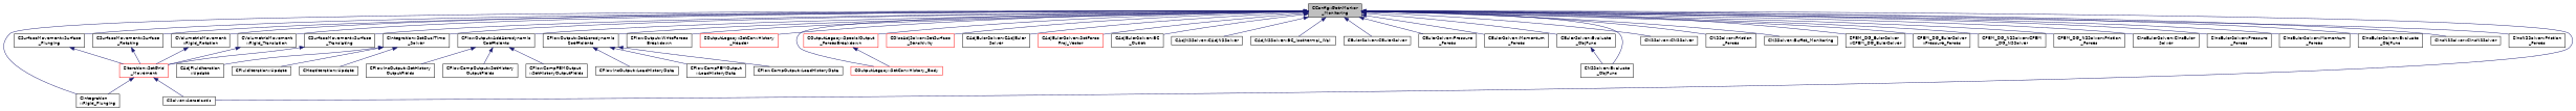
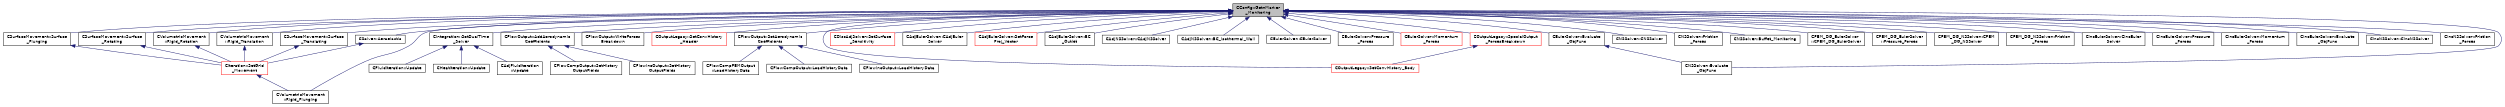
  digraph {
    rankdir=TB
    node [color=black fillcolor=white fontname=Helvetica fontsize=10 shape=record style=filled]
    edge [color=midnightblue dir=back fontname=Helvetica fontsize=10 labelfontname=Helvetica labelfontsize=10 style=solid]
    n1 [fillcolor=grey75 fontcolor=black height=0.2 label="CConfig::GetnMarker\l_Monitoring" width=0.4]
    n2 [height=0.2 label="CVolumetricMovement\l::Rigid_Rotation" width=0.4]
-   n3 [height=0.2 label="CIntegration\l::Rigid_Plunging" width=0.4]
+   n3 [height=0.2 label="CVolumetricMovement\l::Rigid_Plunging" width=0.4]
    n4 [height=0.2 label="CVolumetricMovement\l::Rigid_Translation" width=0.4]
    n5 [height=0.2 label="CSurfaceMovement::Surface\l_Translating" width=0.4]
    n6 [height=0.2 label="CSurfaceMovement::Surface\l_Plunging" width=0.4]
    n7 [height=0.2 label="CSurfaceMovement::Surface\l_Rotating" width=0.4]
    n8 [height=0.2 label="CIntegration::SetDualTime\l_Solver" width=0.4]
    n9 [height=0.2 label="CFlowOutput::AddAerodynamic\lCoefficients" width=0.4]
    n10 [height=0.2 label="CFlowOutput::SetAerodynamic\lCoefficients" width=0.4]
    n11 [height=0.2 label="CFlowOutput::WriteForces\lBreakdown" width=0.4]
    n12 [color=red height=0.2 label="COutputLegacy::SetConvHistory\l_Header" width=0.4]
    n13 [color=red height=0.2 label="COutputLegacy::SetConvHistory_Body" width=0.4]
    n14 [color=red height=0.2 label="COutputLegacy::SpecialOutput\l_ForcesBreakdown" width=0.4]
    n15 [color=red height=0.2 label="CDiscAdjSolver::SetSurface\l_Sensitivity" width=0.4]
    n16 [height=0.2 label="CAdjEulerSolver::CAdjEuler\lSolver" width=0.4]
    n17 [color=red height=0.2 label="CAdjEulerSolver::SetForce\lProj_Vector" width=0.4]
    n18 [height=0.2 label="CAdjEulerSolver::BC\l_Outlet" width=0.4]
    n19 [height=0.2 label="CAdjNSSolver::CAdjNSSolver" width=0.4]
    n20 [height=0.2 label="CAdjNSSolver::BC_Isothermal_Wall" width=0.4]
    n21 [height=0.2 label="CEulerSolver::CEulerSolver" width=0.4]
    n22 [height=0.2 label="CEulerSolver::Pressure\l_Forces" width=0.4]
-   n23 [height=0.2 label="CEulerSolver::Momentum\l_Forces" width=0.4]
+   n23 [color=red height=0.2 label="CEulerSolver::Momentum\l_Forces" width=0.4]
    n24 [height=0.2 label="CEulerSolver::Evaluate\l_ObjFunc" width=0.4]
    n25 [height=0.2 label="CNSSolver::Evaluate\l_ObjFunc" width=0.4]
    n26 [height=0.2 label="CNSSolver::CNSSolver" width=0.4]
    n27 [height=0.2 label="CNSSolver::Friction\l_Forces" width=0.4]
    n28 [height=0.2 label="CNSSolver::Buffet_Monitoring" width=0.4]
    n29 [height=0.2 label="CFEM_DG_EulerSolver\l::CFEM_DG_EulerSolver" width=0.4]
    n30 [height=0.2 label="CFEM_DG_EulerSolver\l::Pressure_Forces" width=0.4]
    n31 [height=0.2 label="CFEM_DG_NSSolver::CFEM\l_DG_NSSolver" width=0.4]
    n32 [height=0.2 label="CFEM_DG_NSSolver::Friction\l_Forces" width=0.4]
    n33 [height=0.2 label="CIncEulerSolver::CIncEuler\lSolver" width=0.4]
    n34 [height=0.2 label="CIncEulerSolver::Pressure\l_Forces" width=0.4]
    n35 [height=0.2 label="CIncEulerSolver::Momentum\l_Forces" width=0.4]
    n36 [height=0.2 label="CIncEulerSolver::Evaluate\l_ObjFunc" width=0.4]
    n37 [height=0.2 label="CIncNSSolver::CIncNSSolver" width=0.4]
    n38 [height=0.2 label="CIncNSSolver::Friction\l_Forces" width=0.4]
    n39 [height=0.2 label="CSolver::Aeroelastic" width=0.4]
    n40 [color=red height=0.2 label="CIteration::SetGrid\l_Movement" width=0.4]
    n41 [height=0.2 label="CFluidIteration::Update" width=0.4]
    n42 [height=0.2 label="CHeatIteration::Update" width=0.4]
    n43 [height=0.2 label="CAdjFluidIteration\l::Update" width=0.4]
    n44 [height=0.2 label="CFlowCompOutput::SetHistory\lOutputFields" width=0.4]
-   n45 [height=0.2 label="CFlowCompFEMOutput\l::SetHistoryOutputFields" width=0.4]
    n46 [height=0.2 label="CFlowIncOutput::SetHistory\lOutputFields" width=0.4]
    n47 [height=0.2 label="CFlowCompFEMOutput\l::LoadHistoryData" width=0.4]
    n48 [height=0.2 label="CFlowCompOutput::LoadHistoryData" width=0.4]
    n49 [height=0.2 label="CFlowIncOutput::LoadHistoryData" width=0.4]
    n1 -> n2
    n1 -> n3
    n1 -> n4
    n1 -> n5
    n1 -> n6
    n1 -> n7
    n1 -> n8
    n1 -> n9
    n1 -> n10
    n1 -> n11
    n1 -> n12
    n1 -> n13
    n1 -> n14
    n1 -> n15
    n1 -> n16
    n1 -> n17
    n1 -> n18
    n1 -> n19
    n1 -> n20
    n1 -> n21
    n1 -> n22
    n1 -> n23
    n1 -> n24
    n1 -> n25
    n1 -> n26
    n1 -> n27
    n1 -> n28
    n1 -> n29
    n1 -> n30
    n1 -> n31
    n1 -> n32
    n1 -> n33
    n1 -> n34
    n1 -> n35
    n1 -> n36
    n1 -> n37
    n1 -> n38
    n1 -> n39
    n2 -> n40
    n4 -> n40
    n5 -> n40
    n6 -> n40
    n7 -> n40
    n8 -> n41
    n8 -> n42
    n8 -> n43
    n9 -> n44
-   n9 -> n45
    n9 -> n46
    n10 -> n47
    n10 -> n48
    n10 -> n49
    n14 -> n13
    n24 -> n25
-   n40 -> n39
+   n39 -> n40
    n40 -> n3
  }
